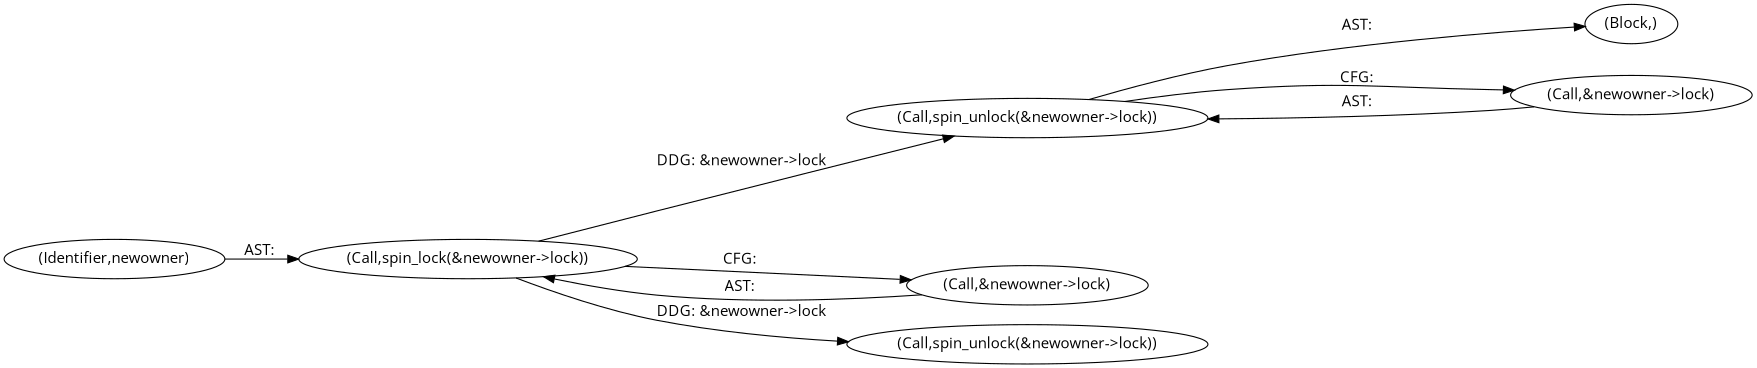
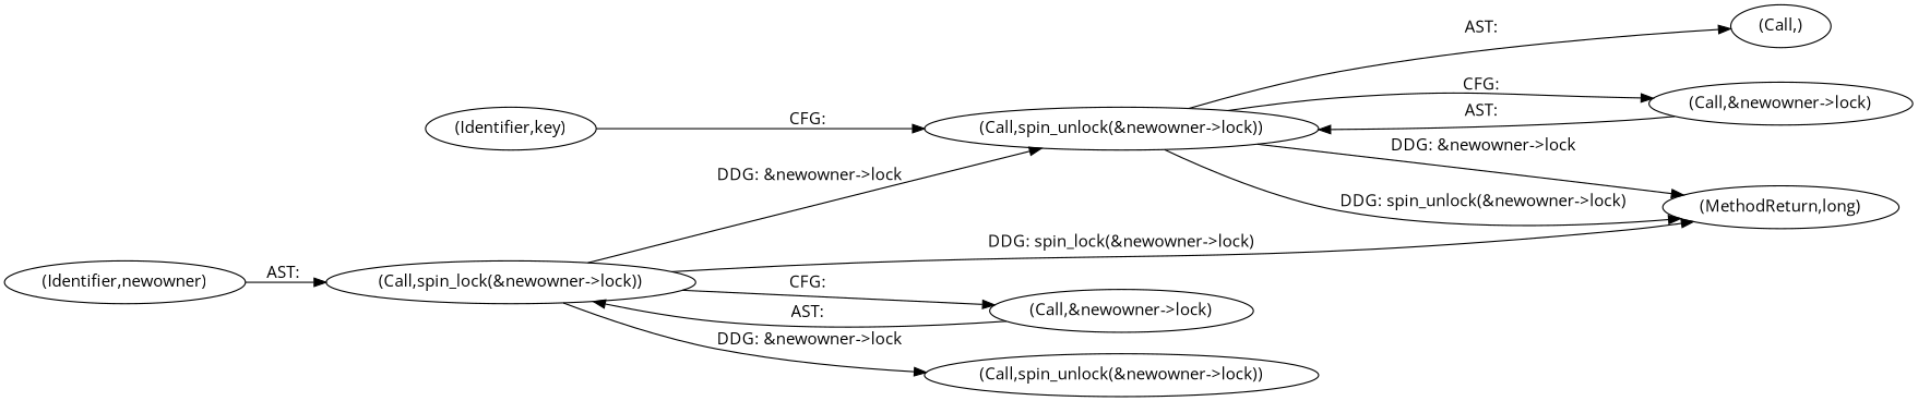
  digraph {
    fontname="Open Sans"
    rankdir=LR
    node [fontname="Open Sans"]
    edge [fontname="Open Sans"]
    n1 [label="(Call,spin_unlock(&newowner->lock))"]
-   n2 [label="(Block,)"]
+   n2 [label="(Call,)"]
    n3 [label="(Call,&newowner->lock)"]
+   n4 [label="(MethodReturn,long)"]
    n5 [label="(Call,spin_lock(&newowner->lock))"]
    n6 [label="(Call,&newowner->lock)"]
    n7 [label="(Call,spin_unlock(&newowner->lock))"]
+   n8 [label="(Identifier,key)"]
    n9 [label="(Identifier,newowner)"]
    n1 -> n2 [label="AST: "]
    n1 -> n3 [label="CFG: "]
+   n1 -> n4 [label="DDG: &newowner->lock"]
+   n1 -> n4 [label="DDG: spin_unlock(&newowner->lock)"]
    n3 -> n1 [label="AST: "]
    n5 -> n1 [label="DDG: &newowner->lock"]
+   n5 -> n4 [label="DDG: spin_lock(&newowner->lock)"]
    n5 -> n6 [label="CFG: "]
    n5 -> n7 [label="DDG: &newowner->lock"]
    n6 -> n5 [label="AST: "]
+   n8 -> n1 [label="CFG: "]
    n9 -> n5 [label="AST: "]
  }
